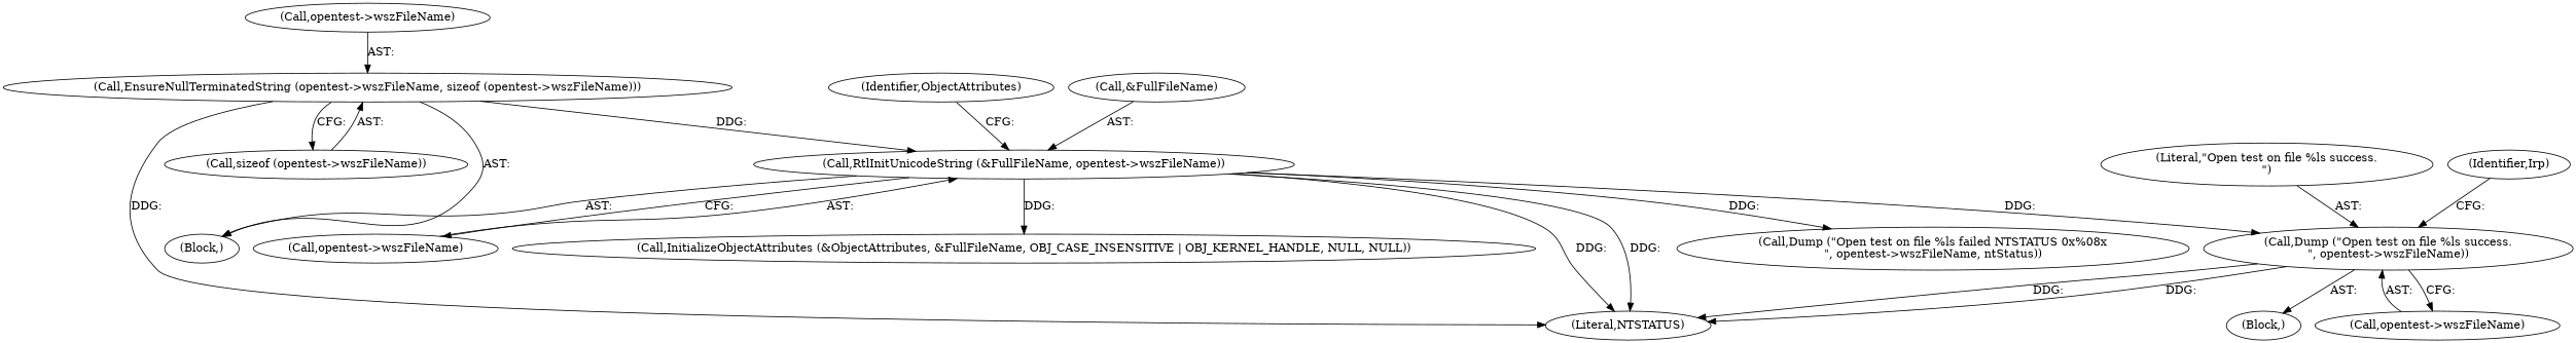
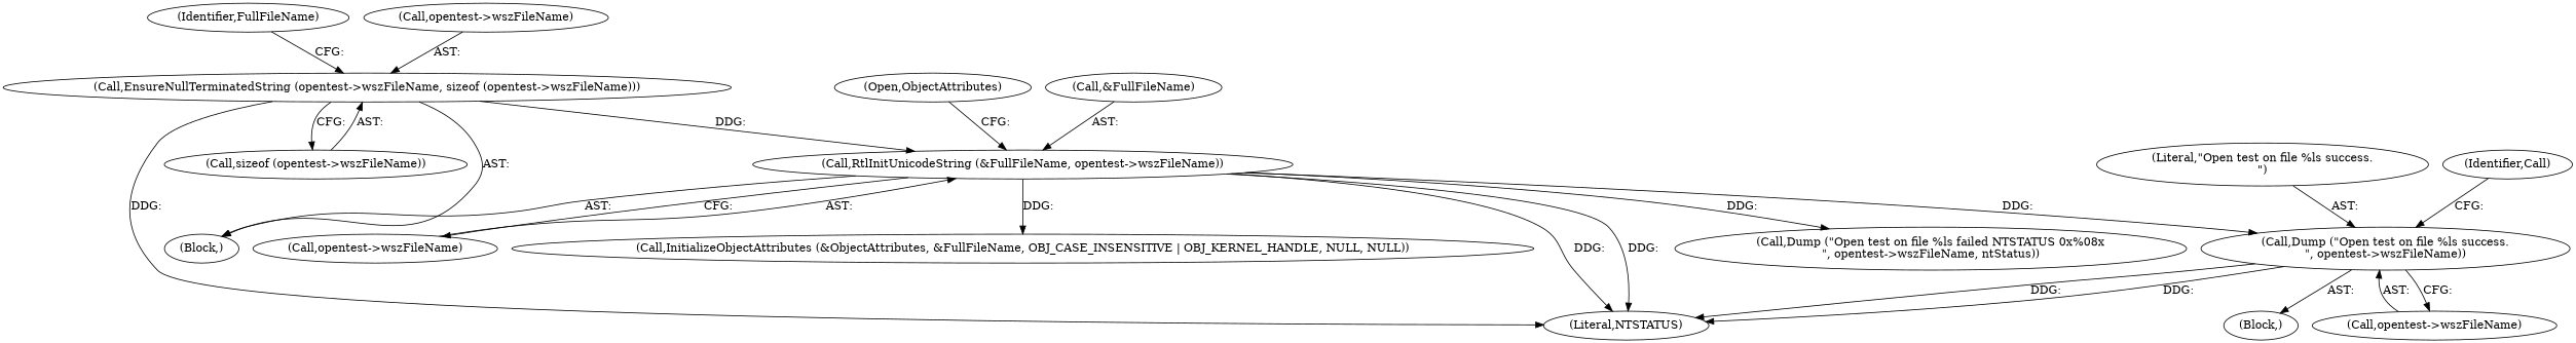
  digraph {
    n1 [label="(Call,Dump (\"Open test on file %ls success.\n\", opentest->wszFileName))"]
    n2 [label="(Literal,NTSTATUS)"]
    n3 [label="(Call,opentest->wszFileName)"]
    n4 [label="(Block,)"]
    n5 [label="(Call,RtlInitUnicodeString (&FullFileName, opentest->wszFileName))"]
    n6 [label="(Call,Dump (\"Open test on file %ls failed NTSTATUS 0x%08x\n\", opentest->wszFileName, ntStatus))"]
    n7 [label="(Call,opentest->wszFileName)"]
    n8 [label="(Call,InitializeObjectAttributes (&ObjectAttributes, &FullFileName, OBJ_CASE_INSENSITIVE | OBJ_KERNEL_HANDLE, NULL, NULL))"]
    n9 [label="(Block,)"]
    n10 [label="(Call,EnsureNullTerminatedString (opentest->wszFileName, sizeof (opentest->wszFileName)))"]
    n11 [label="(Call,sizeof (opentest->wszFileName))"]
-   n12 [label="(Identifier,ObjectAttributes)"]
+   n12 [label="(Open,ObjectAttributes)"]
+   n13 [label="(Identifier,FullFileName)"]
    n14 [label="(Call,opentest->wszFileName)"]
    n15 [label="(Call,&FullFileName)"]
    n16 [label="(Literal,\"Open test on file %ls success.\n\")"]
-   n17 [label="(Identifier,Irp)"]
+   n17 [label="(Identifier,Call)"]
    n1 -> n2 [label="DDG: "]
    n1 -> n2 [label="DDG: "]
    n1 -> n3 [label="CFG: "]
    n1 -> n4 [label="AST: "]
    n3 -> n1 [label="AST: "]
    n5 -> n1 [label="DDG: "]
    n5 -> n2 [label="DDG: "]
    n5 -> n2 [label="DDG: "]
    n5 -> n6 [label="DDG: "]
    n5 -> n7 [label="CFG: "]
    n5 -> n8 [label="DDG: "]
    n5 -> n9 [label="AST: "]
    n7 -> n5 [label="AST: "]
    n10 -> n2 [label="DDG: "]
    n10 -> n5 [label="DDG: "]
    n10 -> n9 [label="AST: "]
    n10 -> n11 [label="CFG: "]
    n11 -> n10 [label="AST: "]
    n12 -> n5 [label="CFG: "]
+   n13 -> n10 [label="CFG: "]
    n14 -> n10 [label="AST: "]
    n15 -> n5 [label="AST: "]
    n16 -> n1 [label="AST: "]
    n17 -> n1 [label="CFG: "]
  }
